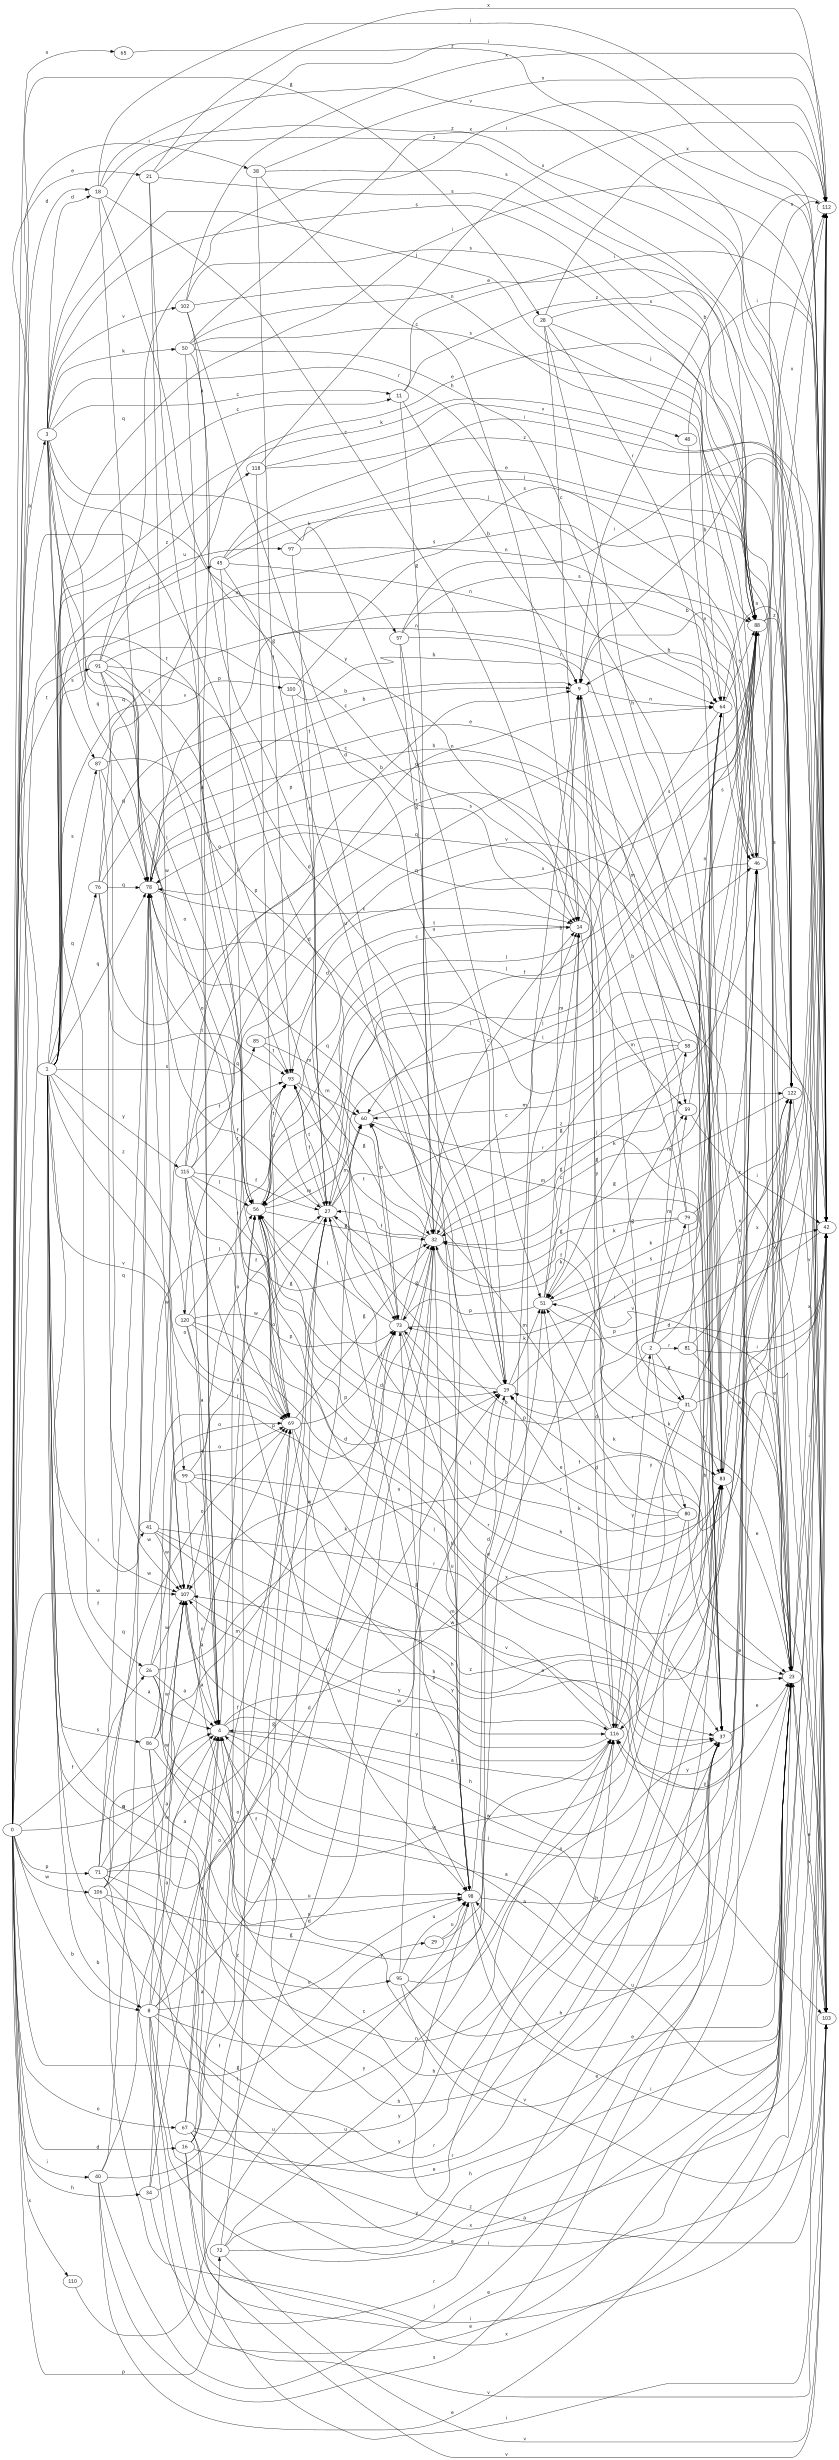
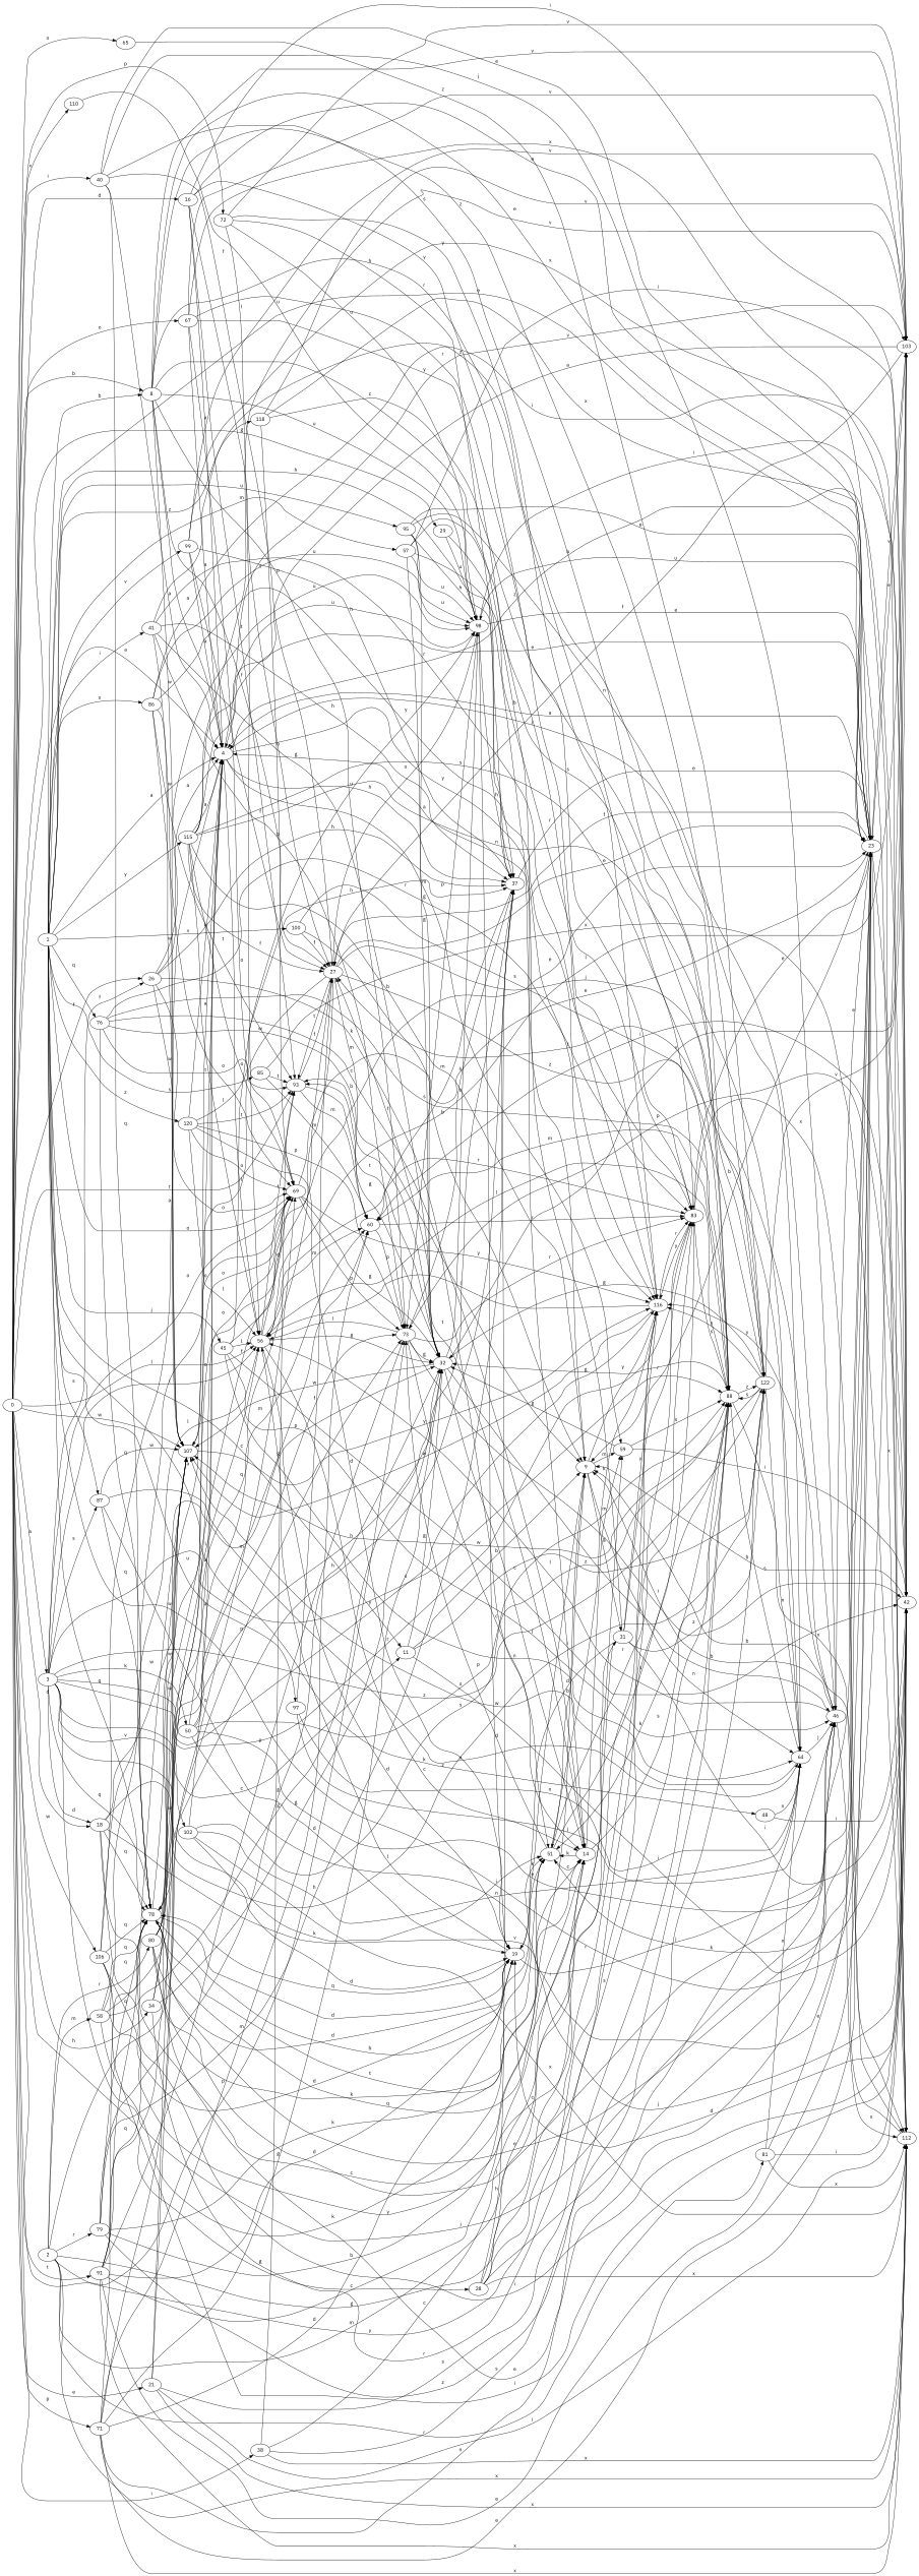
  strict digraph {
    fontname="IBM Plex Sans"
    rankdir=LR
    node [fontname="IBM Plex Sans"]
    edge [fontname="IBM Plex Sans"]
    0
    3
    4
    8
    16
    18
    21
    26
    28
    29
    34
    38
    40
    56
    n15 [label=65]
    67
    71
    72
    73
    91
    93
    106
    107
    110
    11
    69
    78
    87
    116
    46
    50
    51
    83
    88
    102
    122
    37
    59
    103
    23
    14
    27
    98
    42
    32
    112
    9
    19
    60
    64
    1
    41
    45
    48
    57
    76
    85
    86
    95
    97
    99
    100
    115
    118
    120
    2
    31
    58
    79
    80
    81
    0 -> 3 [label=a]
    0 -> 4 [label=a]
    0 -> 8 [label=b]
    0 -> 16 [label=d]
    0 -> 18 [label=d]
    0 -> 21 [label=e]
    0 -> 26 [label=f]
    0 -> 28 [label=g]
    0 -> 29 [label=g]
    0 -> 34 [label=h]
    0 -> 38 [label=i]
    0 -> 40 [label=i]
    0 -> 56 [label=l]
    0 -> n15 [label=n]
    0 -> 67 [label=o]
    0 -> 71 [label=p]
    0 -> 72 [label=p]
    0 -> 73 [label=p]
    0 -> 91 [label=t]
    0 -> 93 [label=t]
    0 -> 106 [label=w]
    0 -> 107 [label=w]
    0 -> 110 [label=x]
    3 -> 18 [label=d]
    3 -> 26 [label=f]
    3 -> 56 [label=l]
    3 -> 11 [label=c]
    3 -> 69 [label=o]
    3 -> 78 [label=q]
    3 -> 87 [label=s]
    3 -> 116 [label=y]
    3 -> 46 [label=j]
    3 -> 50 [label=k]
    3 -> 51 [label=k]
    3 -> 83 [label=r]
    3 -> 88 [label=s]
    3 -> 102 [label=v]
    3 -> 122 [label=z]
    4 -> 56 [label=l]
    4 -> 116 [label=y]
    4 -> 46 [label=j]
    4 -> 37 [label=h]
    4 -> 59 [label=m]
    4 -> 103 [label=v]
    8 -> 4 [label=a]
    8 -> 73 [label=p]
    8 -> 107 [label=w]
    8 -> 83 [label=r]
    8 -> 122 [label=z]
    8 -> 103 [label=v]
    8 -> 23 [label=e]
    8 -> 14 [label=c]
    8 -> 27 [label=f]
    8 -> 98 [label=u]
    16 -> 4 [label=a]
    16 -> 93 [label=t]
    16 -> 116 [label=y]
    16 -> 23 [label=e]
    16 -> 27 [label=f]
    16 -> 42 [label=i]
    18 -> 78 [label=q]
    18 -> 122 [label=z]
    18 -> 103 [label=v]
    18 -> 14 [label=c]
    18 -> 42 [label=i]
    18 -> 32 [label=g]
    21 -> 107 [label=w]
    21 -> 69 [label=o]
    21 -> 88 [label=s]
    21 -> 42 [label=i]
    21 -> 112 [label=x]
    26 -> 4 [label=a]
    26 -> 107 [label=w]
    26 -> 69 [label=o]
    26 -> 51 [label=k]
    26 -> 37 [label=h]
    26 -> 98 [label=u]
    28 -> 46 [label=j]
    28 -> 83 [label=r]
    28 -> 88 [label=s]
    28 -> 37 [label=h]
    28 -> 14 [label=c]
    28 -> 112 [label=x]
    29 -> 98 [label=u]
    29 -> 9 [label=b]
    34 -> 107 [label=w]
    34 -> 69 [label=o]
    34 -> 83 [label=r]
    34 -> 32 [label=g]
    38 -> 93 [label=t]
    38 -> 88 [label=s]
    38 -> 14 [label=c]
    38 -> 112 [label=x]
    40 -> 4 [label=a]
    40 -> 78 [label=q]
    40 -> 46 [label=j]
    40 -> 88 [label=s]
    40 -> 23 [label=e]
    40 -> 27 [label=f]
    56 -> 93 [label=t]
    56 -> 69 [label=o]
    56 -> 83 [label=r]
    56 -> 14 [label=c]
    56 -> 32 [label=g]
    56 -> 19 [label=d]
    56 -> 60 [label=m]
    n15 -> 122 [label=z]
    67 -> 4 [label=a]
    67 -> 69 [label=o]
    67 -> 116 [label=y]
    67 -> 83 [label=r]
    67 -> 103 [label=v]
    67 -> 112 [label=x]
    71 -> 69 [label=o]
    71 -> 78 [label=q]
    71 -> 23 [label=e]
    71 -> 32 [label=g]
    71 -> 112 [label=x]
    71 -> 19 [label=d]
    71 -> 60 [label=m]
    71 -> 64 [label=n]
    72 -> 56 [label=l]
    72 -> 116 [label=y]
    72 -> 37 [label=h]
    72 -> 103 [label=v]
    72 -> 98 [label=u]
    73 -> 56 [label=l]
    73 -> 83 [label=r]
    73 -> 37 [label=h]
    73 -> 14 [label=c]
    73 -> 42 [label=i]
    73 -> 32 [label=g]
    91 -> 73 [label=p]
    91 -> 107 [label=w]
    91 -> 69 [label=o]
    91 -> 78 [label=q]
    91 -> 23 [label=e]
    91 -> 14 [label=c]
    91 -> 112 [label=x]
    91 -> 19 [label=d]
    93 -> 27 [label=f]
    93 -> 32 [label=g]
    93 -> 60 [label=m]
    106 -> 4 [label=a]
    106 -> 69 [label=o]
    106 -> 78 [label=q]
    106 -> 116 [label=y]
    106 -> 42 [label=i]
    106 -> 19 [label=d]
    107 -> 4 [label=a]
    107 -> 116 [label=y]
    110 -> 98 [label=u]
    11 -> 122 [label=z]
    11 -> 42 [label=i]
    11 -> 32 [label=g]
    11 -> 9 [label=b]
    69 -> 73 [label=p]
    69 -> 116 [label=y]
    69 -> 23 [label=e]
    69 -> 32 [label=g]
    78 -> 107 [label=w]
    78 -> 46 [label=j]
    78 -> 37 [label=h]
    78 -> 23 [label=e]
    78 -> 14 [label=c]
    78 -> 27 [label=f]
    78 -> 9 [label=b]
    78 -> 19 [label=d]
    87 -> 107 [label=w]
    87 -> 78 [label=q]
    87 -> 19 [label=d]
    87 -> 64 [label=n]
    116 -> 56 [label=l]
    116 -> 107 [label=w]
    116 -> 51 [label=k]
    116 -> 83 [label=r]
    46 -> 56 [label=l]
    46 -> 116 [label=y]
    46 -> 23 [label=e]
    46 -> 112 [label=x]
    46 -> 9 [label=b]
    50 -> 4 [label=a]
    50 -> 73 [label=p]
    50 -> 88 [label=s]
    50 -> 37 [label=h]
    50 -> 23 [label=e]
    50 -> 42 [label=i]
    51 -> 73 [label=p]
    51 -> 83 [label=r]
    51 -> 88 [label=s]
    51 -> 14 [label=c]
    51 -> 9 [label=b]
    83 -> 116 [label=y]
    83 -> 88 [label=s]
    83 -> 23 [label=e]
    83 -> 112 [label=x]
    88 -> 56 [label=l]
    88 -> 51 [label=k]
    88 -> 122 [label=z]
    88 -> 32 [label=g]
    88 -> 112 [label=x]
    88 -> 60 [label=m]
    102 -> 4 [label=a]
    102 -> 88 [label=s]
    102 -> 112 [label=x]
    102 -> 19 [label=d]
    102 -> 64 [label=n]
    122 -> 107 [label=w]
    122 -> 116 [label=y]
    122 -> 88 [label=s]
    122 -> 103 [label=v]
    122 -> 32 [label=g]
    122 -> 64 [label=n]
    37 -> 23 [label=e]
    37 -> 60 [label=m]
    59 -> 88 [label=s]
    59 -> 42 [label=i]
    59 -> 32 [label=g]
    103 -> 4 [label=a]
    103 -> 56 [label=l]
    103 -> 23 [label=e]
    103 -> 27 [label=f]
    23 -> 4 [label=a]
    23 -> 51 [label=k]
    23 -> 103 [label=v]
    23 -> 27 [label=f]
    23 -> 98 [label=u]
    23 -> 42 [label=i]
    23 -> 112 [label=x]
    23 -> 9 [label=b]
    14 -> 93 [label=t]
    14 -> 51 [label=k]
    14 -> 88 [label=s]
    14 -> 59 [label=m]
    27 -> 93 [label=t]
    27 -> 107 [label=w]
    27 -> 78 [label=q]
    27 -> 46 [label=j]
    27 -> 122 [label=z]
    27 -> 23 [label=e]
    27 -> 98 [label=u]
    27 -> 60 [label=m]
    98 -> 73 [label=p]
    98 -> 37 [label=h]
    98 -> 23 [label=e]
    98 -> 42 [label=i]
    98 -> 19 [label=d]
    42 -> 4 [label=a]
    42 -> 73 [label=p]
    42 -> 9 [label=b]
    42 -> 19 [label=d]
    32 -> 93 [label=t]
    32 -> 107 [label=w]
    32 -> 46 [label=j]
    32 -> 103 [label=v]
    32 -> 14 [label=c]
    32 -> 27 [label=f]
    32 -> 98 [label=u]
    112 -> 9 [label=b]
    9 -> 116 [label=y]
    9 -> 59 [label=m]
    9 -> 64 [label=n]
    9 -> 31 [label=g]
    19 -> 56 [label=l]
    19 -> 78 [label=q]
    19 -> 46 [label=j]
    19 -> 51 [label=k]
    60 -> 73 [label=p]
    60 -> 83 [label=r]
    60 -> 42 [label=i]
    64 -> 107 [label=w]
    64 -> 46 [label=j]
    64 -> 88 [label=s]
    64 -> 27 [label=f]
    1 -> 4 [label=a]
    1 -> 8 [label=b]
    1 -> 11 [label=c]
    1 -> 69 [label=o]
    1 -> 78 [label=q]
    1 -> 87 [label=s]
    1 -> 37 [label=h]
    1 -> 23 [label=e]
    1 -> 42 [label=i]
    1 -> 41 [label=i]
    1 -> 45 [label=j]
    1 -> 48 [label=k]
    1 -> 57 [label=m]
    1 -> 76 [label=q]
    1 -> 85 [label=s]
    1 -> 86 [label=s]
-   1 -> 95 [label=z]
+   1 -> 95 [label=u]
    1 -> 97 [label=u]
    1 -> 99 [label=v]
    1 -> 100 [label=v]
    1 -> 115 [label=y]
    1 -> 118 [label=z]
    1 -> 120 [label=z]
    41 -> 73 [label=p]
    41 -> 107 [label=w]
    41 -> 83 [label=r]
    41 -> 122 [label=z]
    41 -> 37 [label=h]
    41 -> 32 [label=g]
    45 -> 56 [label=l]
    45 -> 46 [label=j]
    45 -> 23 [label=e]
    45 -> 98 [label=u]
    45 -> 42 [label=i]
    45 -> 64 [label=n]
    48 -> 42 [label=i]
    48 -> 64 [label=n]
    57 -> 83 [label=r]
    57 -> 88 [label=s]
    57 -> 98 [label=u]
    57 -> 42 [label=i]
    57 -> 32 [label=g]
    76 -> 93 [label=t]
    76 -> 78 [label=q]
    76 -> 83 [label=r]
    76 -> 88 [label=s]
    76 -> 14 [label=c]
    76 -> 9 [label=b]
    85 -> 93 [label=t]
    85 -> 112 [label=x]
    85 -> 60 [label=m]
    86 -> 93 [label=t]
    86 -> 107 [label=w]
    86 -> 69 [label=o]
    86 -> 116 [label=y]
    86 -> 98 [label=u]
    86 -> 42 [label=i]
    95 -> 37 [label=h]
    95 -> 23 [label=e]
    95 -> 98 [label=u]
    95 -> 32 [label=g]
    95 -> 64 [label=n]
    97 -> 46 [label=j]
    97 -> 27 [label=f]
    97 -> 64 [label=n]
    99 -> 4 [label=a]
    99 -> 37 [label=h]
    99 -> 103 [label=v]
    99 -> 27 [label=f]
    99 -> 112 [label=x]
    100 -> 88 [label=s]
    100 -> 27 [label=f]
    100 -> 9 [label=b]
    115 -> 4 [label=a]
    115 -> 56 [label=l]
    115 -> 69 [label=o]
    115 -> 88 [label=s]
    115 -> 103 [label=v]
    115 -> 23 [label=e]
    115 -> 27 [label=f]
    115 -> 98 [label=u]
    115 -> 9 [label=b]
    115 -> 64 [label=n]
    118 -> 69 [label=o]
    118 -> 122 [label=z]
    118 -> 103 [label=v]
    118 -> 112 [label=x]
    120 -> 4 [label=a]
    120 -> 56 [label=l]
    120 -> 73 [label=p]
    120 -> 93 [label=t]
    120 -> 69 [label=o]
    120 -> 37 [label=h]
    120 -> 19 [label=d]
    2 -> 73 [label=p]
-   116 -> 2 [label=y]
+   2 -> 116 [label=y]
    2 -> 59 [label=m]
    2 -> 112 [label=x]
    2 -> 31 [label=g]
    2 -> 58 [label=m]
    2 -> 79 [label=r]
    2 -> 80 [label=r]
    2 -> 81 [label=r]
    31 -> 4 [label=a]
    31 -> 78 [label=q]
    31 -> 116 [label=y]
    31 -> 83 [label=r]
    31 -> 122 [label=z]
    31 -> 42 [label=i]
    31 -> 19 [label=d]
    58 -> 56 [label=l]
    58 -> 78 [label=q]
    58 -> 51 [label=k]
    58 -> 32 [label=g]
    58 -> 60 [label=m]
    79 -> 78 [label=q]
    79 -> 51 [label=k]
    79 -> 122 [label=z]
    79 -> 37 [label=h]
    79 -> 32 [label=g]
    79 -> 9 [label=b]
+   80 -> 4 [label=a]
    80 -> 56 [label=l]
    80 -> 107 [label=w]
    80 -> 51 [label=k]
    80 -> 23 [label=e]
    80 -> 19 [label=d]
    80 -> 60 [label=m]
    81 -> 23 [label=e]
    81 -> 42 [label=i]
    81 -> 112 [label=x]
    81 -> 64 [label=n]
  }
